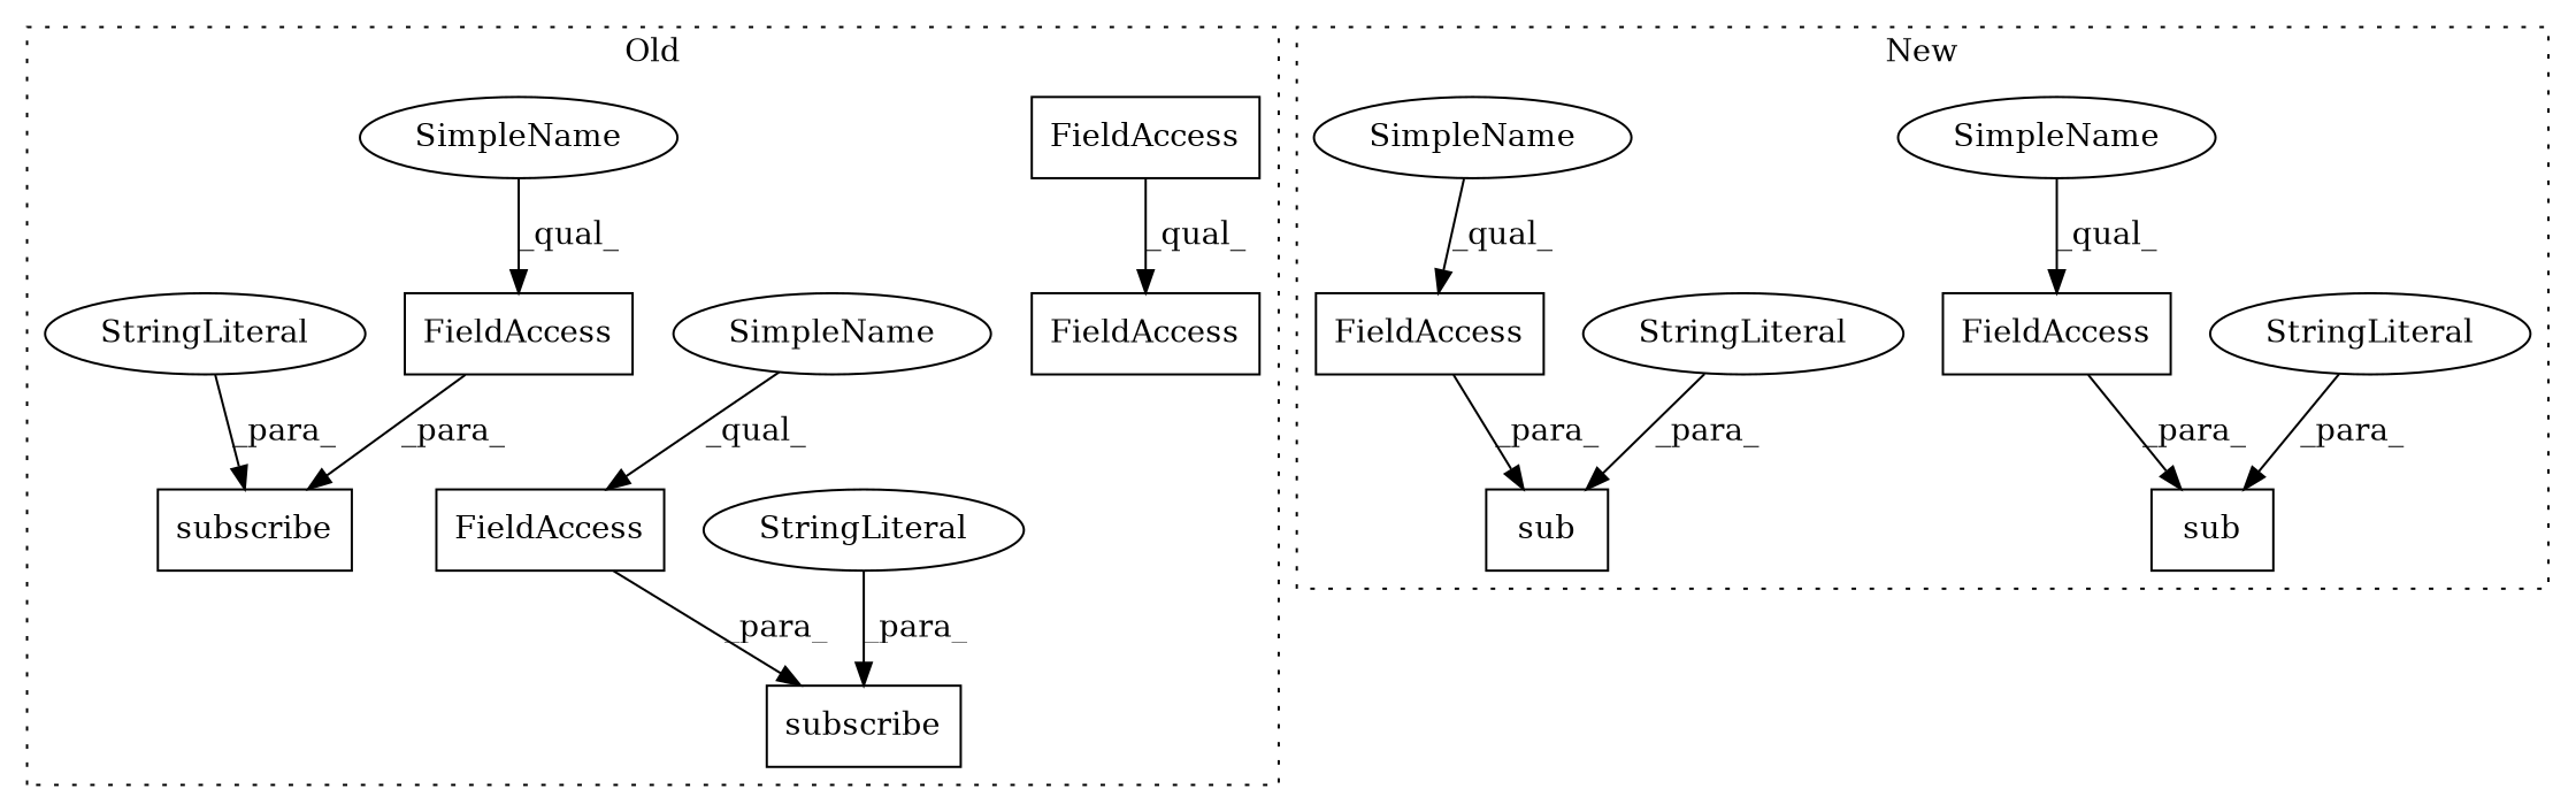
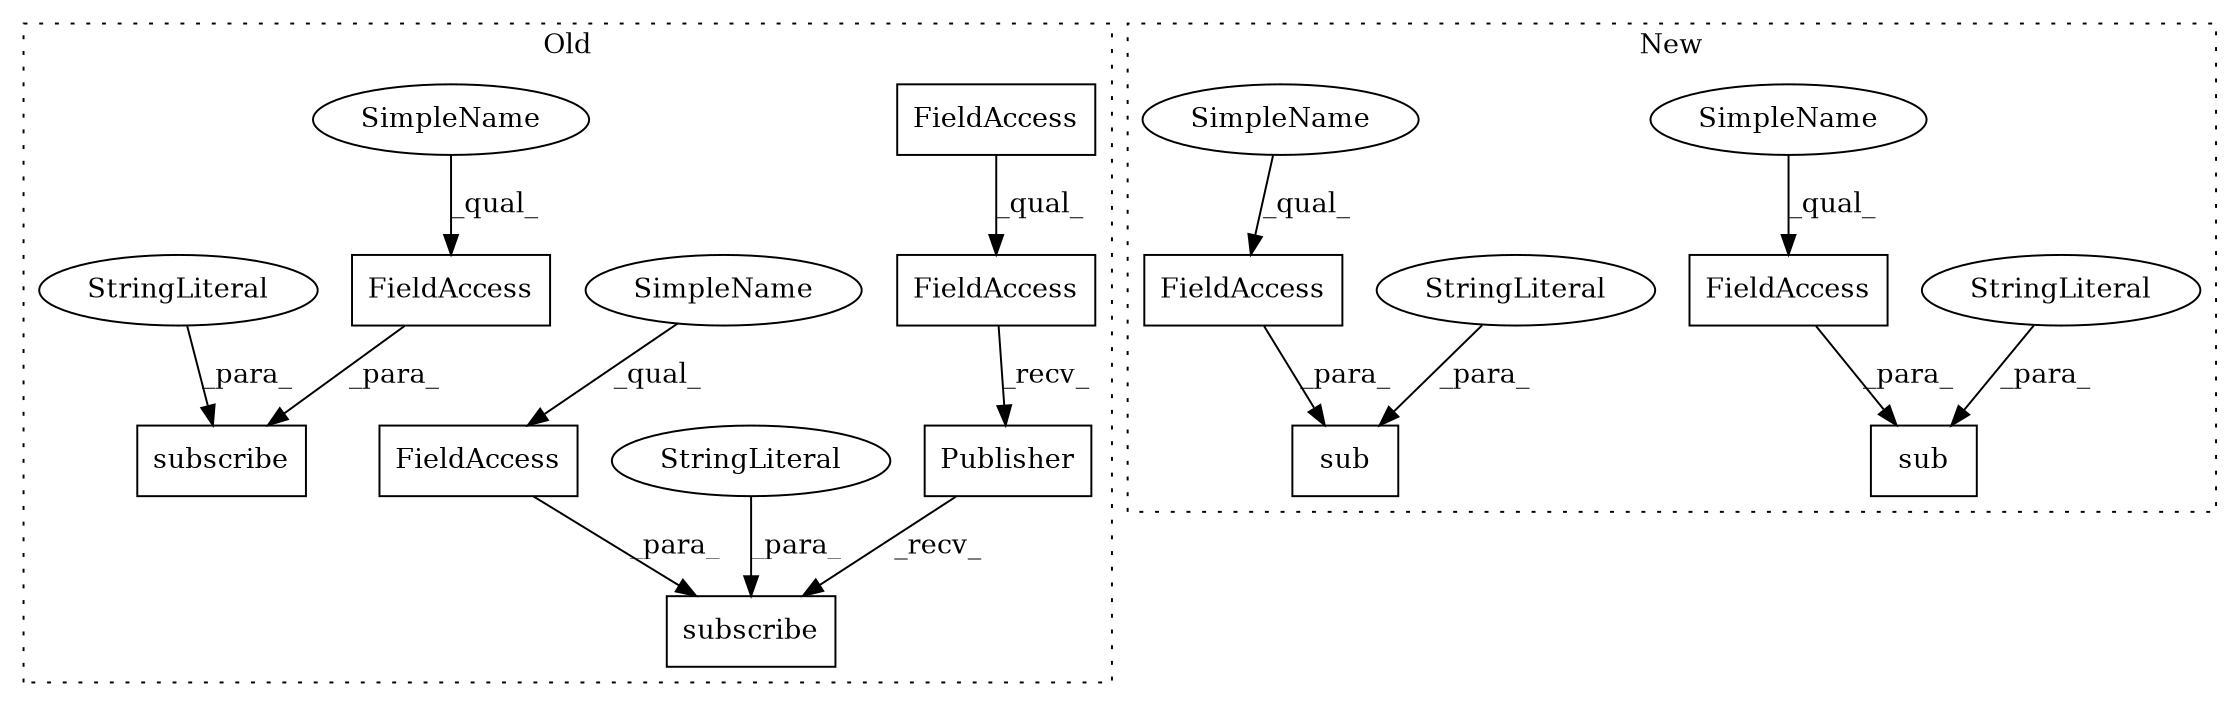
  digraph {
    node [a=22 l=4 s=19907 shape=box]
+   n1 [a=32 l=11 label=Publisher s=19921]
    n2 [a=32 l="10,1" label=subscribe s="19933,19996"]
    n3 [l=13 label=FieldAccess]
    n4 [l=6 label=FieldAccess]
    n5 [l=21 label=FieldAccess s=19943]
    n6 [l=18 label=FieldAccess s=20039]
    n7 [a=32 l="10,1" label=subscribe s="20029,20080"]
    n8 [a=45 l=31 label=StringLiteral s=19965 shape=ellipse]
    n9 [a=45 l=22 label=StringLiteral s=20058 shape=ellipse]
    n10 [a=42 label=SimpleName s=19943 shape=ellipse]
    n11 [a=42 label=SimpleName s=20039 shape=ellipse]
    n12 [a=32 l="4,1" label=sub s="16611,16669"]
    n13 [l=22 label=FieldAccess s=16615]
    n14 [l=17 label=FieldAccess s=16564]
    n15 [a=32 l="4,1" label=sub s="16560,16604"]
    n16 [a=45 l=31 label=StringLiteral s=16638 shape=ellipse]
    n17 [a=45 l=22 label=StringLiteral s=16582 shape=ellipse]
    n18 [a=42 label=SimpleName s=16564 shape=ellipse]
    n19 [a=42 label=SimpleName s=16615 shape=ellipse]
    subgraph cluster_1 {
      label=Old
      style=dotted
+     n1
      n2
      n3
      n4
      n5
      n6
      n7
      n8
      n9
      n10
      n11
    }
    subgraph cluster_2 {
      label=New
      style=dotted
      n12
      n13
      n14
      n15
      n16
      n17
      n18
      n19
    }
+   n1 -> n2 [label=_recv_]
+   n3 -> n1 [label=_recv_]
    n4 -> n3 [label=_qual_]
    n5 -> n2 [label=_para_]
    n6 -> n7 [label=_para_]
    n8 -> n2 [label=_para_]
    n9 -> n7 [label=_para_]
    n10 -> n5 [label=_qual_]
    n11 -> n6 [label=_qual_]
    n13 -> n12 [label=_para_]
    n14 -> n15 [label=_para_]
    n16 -> n12 [label=_para_]
    n17 -> n15 [label=_para_]
    n18 -> n14 [label=_qual_]
    n19 -> n13 [label=_qual_]
  }
